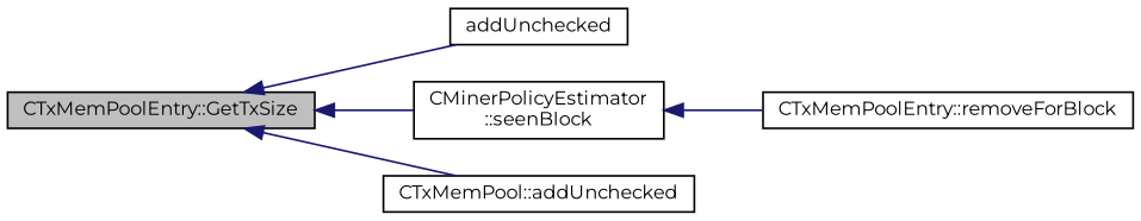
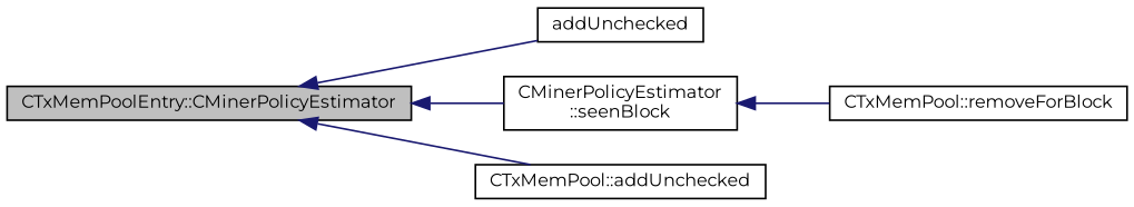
  digraph {
    fontname=Montserrat
    rankdir=LR
    node [color=black fillcolor=white fontname=Montserrat fontsize=10 shape=record style=filled]
    edge [color=midnightblue dir=back fontname=Montserrat fontsize=10 labelfontname=Helvetica labelfontsize=10 style=solid]
-   n1 [fillcolor=grey75 fontcolor=black height=0.2 label="CTxMemPoolEntry::GetTxSize" width=0.4]
+   n1 [fillcolor=grey75 fontcolor=black height=0.2 label="CTxMemPoolEntry::CMinerPolicyEstimator" width=0.4]
    n2 [height=0.2 label=addUnchecked width=0.4]
    n3 [height=0.2 label="CMinerPolicyEstimator\l::seenBlock" width=0.4]
    n4 [height=0.2 label="CTxMemPool::addUnchecked" width=0.4]
-   n5 [height=0.2 label="CTxMemPoolEntry::removeForBlock" width=0.4]
+   n5 [height=0.2 label="CTxMemPool::removeForBlock" width=0.4]
    n1 -> n2
    n1 -> n3
    n1 -> n4
    n3 -> n5
  }
